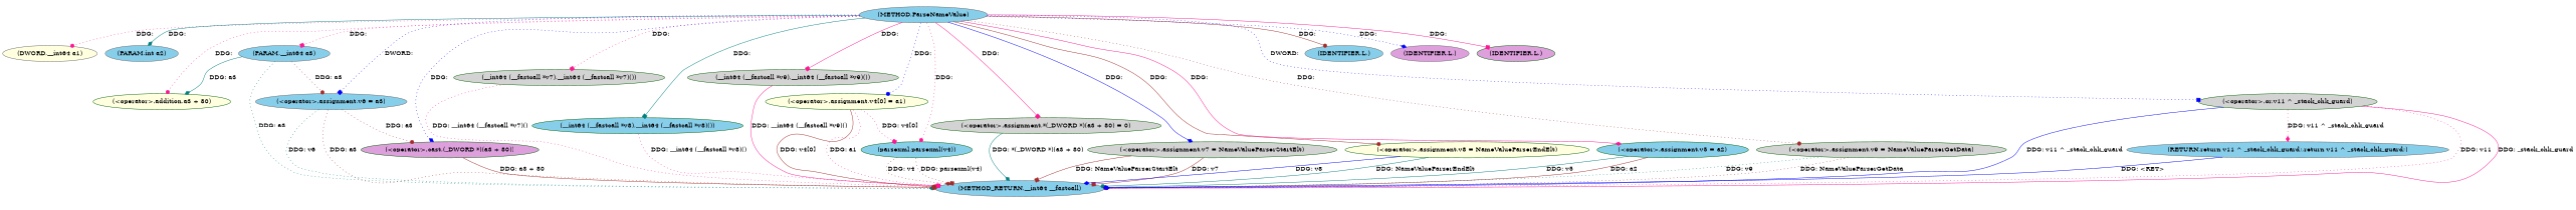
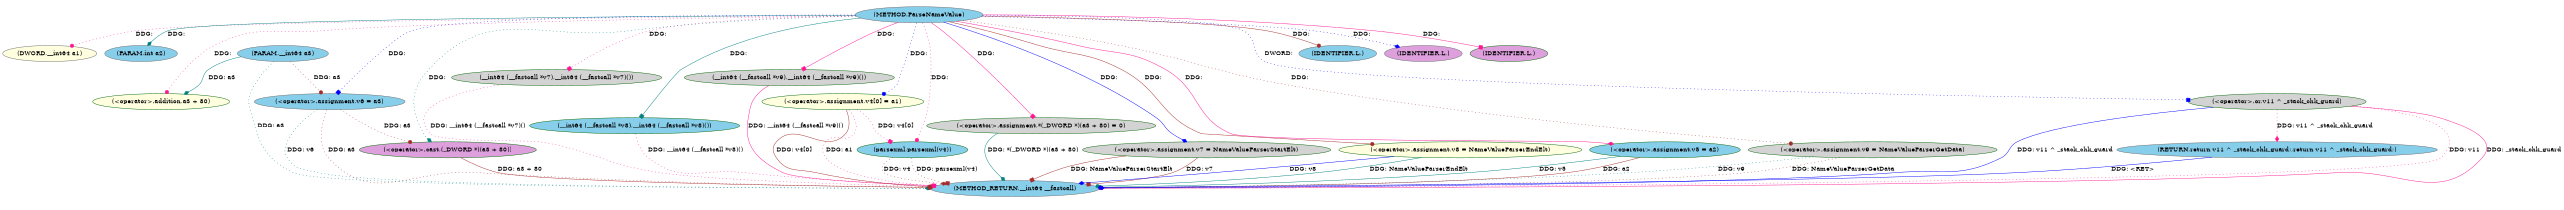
  digraph {
    node [color=darkgreen fillcolor=skyblue style=filled]
    edge [arrowhead=box color=deeppink style=dotted]
    n1 [color=gray40 label="(METHOD,ParseNameValue)"]
    n2 [color=gray40 fillcolor=lightyellow label="(DWORD,__int64 a1)"]
    n3 [color=gray40 label="(PARAM,int a2)"]
    n4 [color=gray40 label="(PARAM,__int64 a3)"]
    n5 [fillcolor=lightgrey label="(__int64 (__fastcall *v7),__int64 (__fastcall *v7)())"]
    n6 [label="(__int64 (__fastcall *v8),__int64 (__fastcall *v8)())"]
    n7 [fillcolor=lightgrey label="(__int64 (__fastcall *v9),__int64 (__fastcall *v9)())"]
    n8 [color=gray40 label="(IDENTIFIER,L,)"]
    n9 [fillcolor=lightyellow label="(<operator>.assignment,v4[0] = a1)"]
    n10 [fillcolor=lightgrey label="(<operator>.assignment,*(_DWORD *)(a3 + 80) = 0)"]
    n11 [fillcolor=plum label="(<operator>.cast,(_DWORD *)(a3 + 80))"]
    n12 [fillcolor=lightyellow label="(<operator>.addition,a3 + 80)"]
    n13 [fillcolor=lightgrey label="(<operator>.assignment,v7 = NameValueParserStartElt)"]
    n14 [color=gray40 fillcolor=plum label="(IDENTIFIER,L,)"]
    n15 [fillcolor=lightyellow label="(<operator>.assignment,v8 = NameValueParserEndElt)"]
    n16 [label="(<operator>.assignment,v5 = a2)"]
    n17 [fillcolor=lightgrey label="(<operator>.assignment,v9 = NameValueParserGetData)"]
    n18 [color=gray40 label="(<operator>.assignment,v6 = a3)"]
    n19 [fillcolor=plum label="(IDENTIFIER,L,)"]
    n20 [label="(parsexml,parsexml(v4))"]
    n21 [fillcolor=lightgrey label="(<operator>.or,v11 ^ _stack_chk_guard)"]
    n22 [color=gray40 label="(METHOD_RETURN,__int64 __fastcall)"]
    n23 [color=gray40 label="(RETURN,return v11 ^ _stack_chk_guard;,return v11 ^ _stack_chk_guard;)"]
    n1 -> n2 [arrowhead=dot label="DDG: "]
    n1 -> n3 [arrowhead=diamond color=teal label="DDG: " style=solid]
-   n1 -> n4 [label="DDG: "]
    n1 -> n5 [label="DDG: "]
    n1 -> n6 [color=teal label="DDG: " style=solid]
    n1 -> n7 [label="DDG: " style=solid]
    n1 -> n8 [arrowhead=dot color=brown label="DDG: " style=solid]
    n1 -> n9 [arrowhead=dot color=blue label="DDG: "]
    n1 -> n10 [label="DDG: " style=solid]
-   n1 -> n11 [arrowhead=diamond color=blue label="DDG: "]
+   n1 -> n11 [arrowhead=diamond color=teal label="DDG: "]
    n1 -> n12 [arrowhead=dot label="DDG: "]
    n1 -> n13 [arrowhead=diamond color=blue label="DDG: " style=solid]
    n1 -> n14 [arrowhead=diamond color=blue label="DDG: "]
    n1 -> n15 [arrowhead=dot color=brown label="DDG: " style=solid]
    n1 -> n16 [arrowhead=diamond label="DDG: " style=solid]
    n1 -> n17 [arrowhead=dot color=brown label="DDG: "]
-   n1 -> n18 [color=blue label="DWORD: "]
+   n1 -> n18 [color=blue label="DDG: "]
    n1 -> n19 [label="DDG: " style=solid]
    n1 -> n20 [arrowhead=dot label="DDG: "]
    n1 -> n21 [color=blue label="DWORD: "]
    n4 -> n12 [arrowhead=diamond color=teal label="DDG: a3" style=solid]
    n4 -> n18 [arrowhead=dot color=brown label="DDG: a3"]
    n4 -> n22 [arrowhead=diamond color=teal label="DDG: a3"]
    n5 -> n22 [arrowhead=diamond label="DDG: __int64 (__fastcall *v7)()"]
    n6 -> n22 [arrowhead=diamond label="DDG: __int64 (__fastcall *v8)()"]
    n7 -> n22 [label="DDG: __int64 (__fastcall *v9)()" style=solid]
    n9 -> n20 [label="DDG: v4[0]"]
    n9 -> n22 [color=brown label="DDG: v4[0]" style=solid]
    n9 -> n22 [label="DDG: a1"]
    n10 -> n22 [arrowhead=diamond color=teal label="DDG: *(_DWORD *)(a3 + 80)" style=solid]
    n11 -> n22 [color=brown label="DDG: a3 + 80" style=solid]
    n13 -> n22 [color=brown label="DDG: NameValueParserStartElt" style=solid]
    n13 -> n22 [color=brown label="DDG: v7" style=solid]
    n15 -> n22 [arrowhead=diamond color=blue label="DDG: v8" style=solid]
    n15 -> n22 [arrowhead=dot color=teal label="DDG: NameValueParserEndElt" style=solid]
    n16 -> n22 [arrowhead=dot color=teal label="DDG: v5" style=solid]
    n16 -> n22 [color=brown label="DDG: a2" style=solid]
    n17 -> n22 [arrowhead=diamond color=teal label="DDG: v9"]
    n17 -> n22 [arrowhead=dot color=brown label="DDG: NameValueParserGetData"]
    n18 -> n11 [arrowhead=dot color=brown label="DDG: a3"]
    n18 -> n22 [arrowhead=diamond color=teal label="DDG: v6"]
    n18 -> n22 [arrowhead=dot color=brown label="DDG: a3"]
    n20 -> n22 [color=brown label="DDG: parsexml(v4)"]
    n20 -> n22 [arrowhead=diamond color=brown label="DDG: v4"]
    n21 -> n22 [arrowhead=dot label="DDG: v11"]
    n21 -> n22 [arrowhead=dot label="DDG: _stack_chk_guard" style=solid]
    n21 -> n22 [arrowhead=diamond color=blue label="DDG: v11 ^ _stack_chk_guard" style=solid]
    n21 -> n23 [arrowhead=diamond label="DDG: v11 ^ _stack_chk_guard"]
    n23 -> n22 [arrowhead=dot color=blue label="DDG: <RET>" style=solid]
  }
